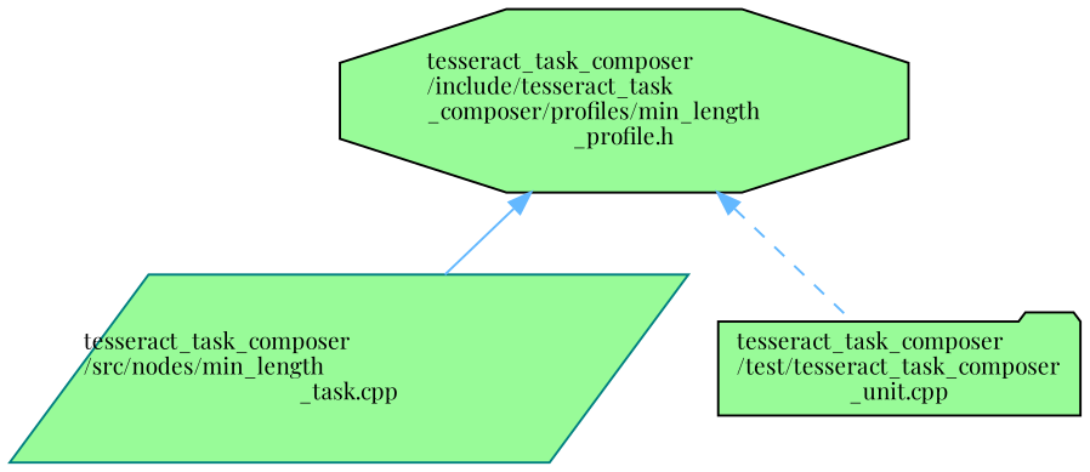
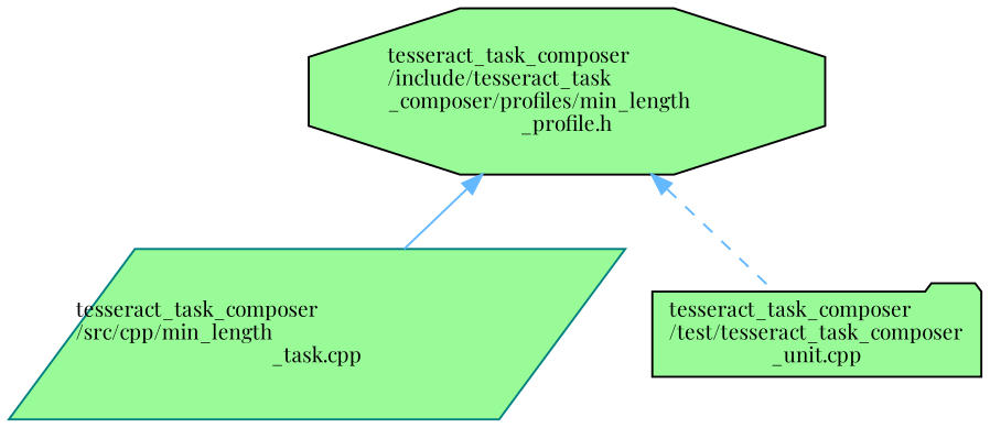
  digraph {
    fontname="Playfair Display"
    node [color=black fillcolor=palegreen fontname="Playfair Display" fontsize=10 style=filled]
    edge [color=steelblue1 dir=back fontname="Playfair Display" fontsize=10 labelfontname=Helvetica labelfontsize=10]
    n1 [fontcolor=black height=0.2 label="tesseract_task_composer\l/include/tesseract_task\l_composer/profiles/min_length\l_profile.h" shape=octagon width=0.4]
-   n2 [color=teal height=0.2 label="tesseract_task_composer\l/src/nodes/min_length\l_task.cpp" shape=parallelogram width=0.4]
+   n2 [color=teal height=0.2 label="tesseract_task_composer\l/src/cpp/min_length\l_task.cpp" shape=parallelogram width=0.4]
    n3 [height=0.2 label="tesseract_task_composer\l/test/tesseract_task_composer\l_unit.cpp" shape=folder width=0.4]
    n1 -> n2 [style=solid]
    n1 -> n3 [style=dashed]
  }
